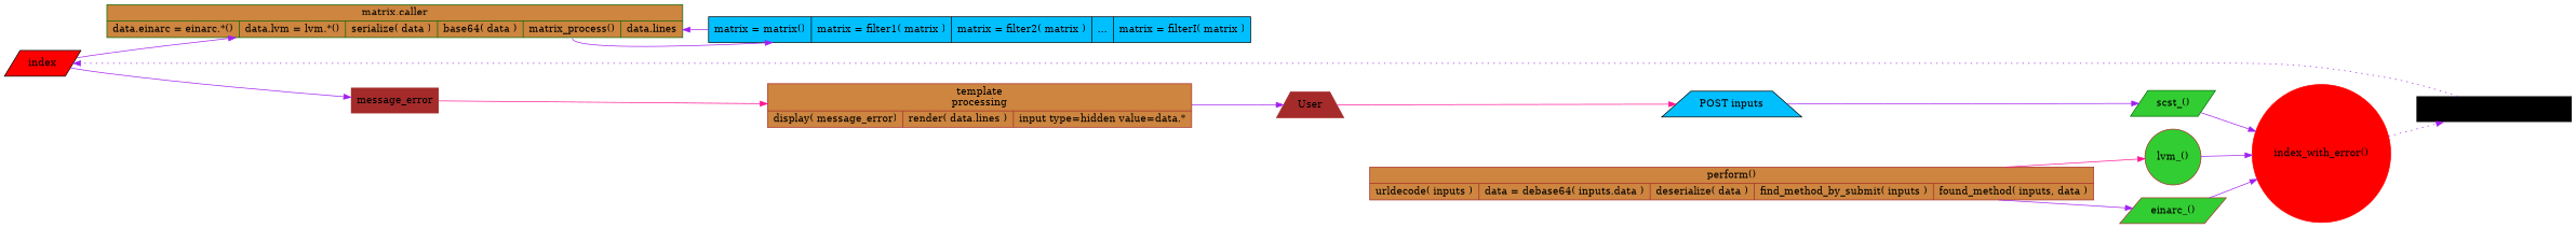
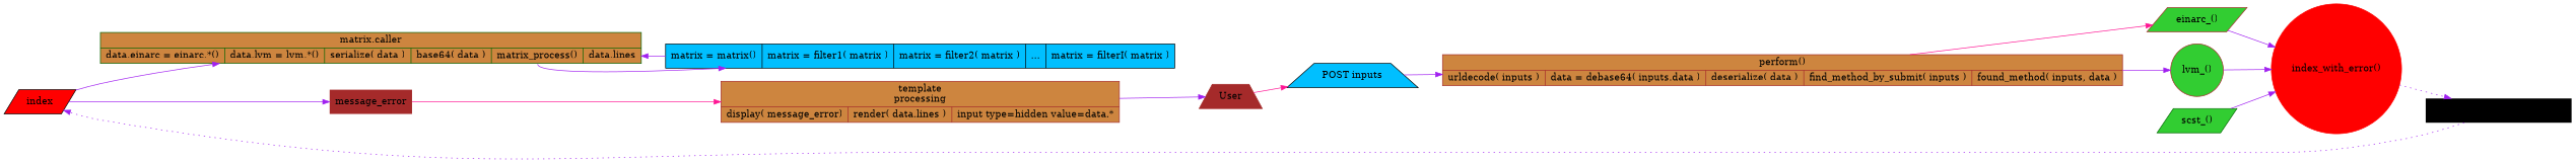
  digraph {
    color=peru
    rankdir=LR
    style=filled
    node [color=brown shape=record style=filled]
    edge [color=purple]
    n1 [color=black fillcolor=red label=index shape=parallelogram]
    n2 [color=darkgreen fillcolor=peru label="matrix.caller | { data.einarc = einarc.*() | data.lvm = lvm.*() | serialize( data ) | base64( data ) | <matrix_process>matrix_process() | <matrix>data.lines }"]
    n3 [label=message_error shape=plaintext]
    n4 [color=black fillcolor=deepskyblue label="{ matrix = matrix() | matrix = filter1( matrix ) | matrix = filter2( matrix ) | ... | matrix = filterI( matrix ) }"]
    n5 [fillcolor=peru label="template\nprocessing | { display( message_error) | render( data.lines ) | input type=hidden value=data.* }"]
    n6 [label=User shape=trapezium]
    n7 [color=black fillcolor=deepskyblue label="POST inputs" shape=trapezium]
    n8 [fillcolor=peru label="perform() | { urldecode( inputs ) | data = debase64( inputs.data ) | deserialize( data ) | find_method_by_submit( inputs ) | found_method( inputs, data ) }"]
    n9 [fillcolor=limegreen label="einarc_()" shape=parallelogram]
    n10 [fillcolor=limegreen label="lvm_()" shape=circle]
    n11 [color=red label="index_with_error()" shape=circle]
    n12 [color=darkgreen fillcolor=limegreen label="scst_()" shape=parallelogram]
    n13 [color=black label="GET index?message_error=" shape=plaintext]
    n1 -> n2
    n1 -> n3
    n2 -> n4 [tailport=matrix_process]
    n3 -> n5 [color=deeppink]
    n4 -> n2 [headport=matrix]
    n5 -> n6
    n6 -> n7 [color=deeppink]
-   n7 -> n12
-   n8 -> n9
-   n8 -> n10 [color=deeppink]
+   n7 -> n8
+   n8 -> n9 [color=deeppink]
+   n8 -> n10
    n9 -> n11
    n10 -> n11
    n11 -> n13 [style=dotted]
    n12 -> n11
    n13 -> n1 [style=dotted]
  }
